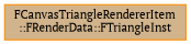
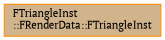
  digraph {
    rankdir=LR
    fontname="PT Serif"
-   n1 [color=darkorange fillcolor=tan fontname="PT Serif" fontsize=10 height=0.2 label="FCanvasTriangleRendererItem\l::FRenderData::FTriangleInst" shape=box style=filled width=0.4]
+   n1 [color=darkorange fillcolor=tan fontname="PT Serif" fontsize=10 height=0.2 label="FTriangleInst\l::FRenderData::FTriangleInst" shape=box style=filled width=0.4]
  }
